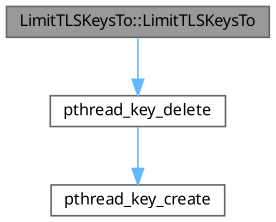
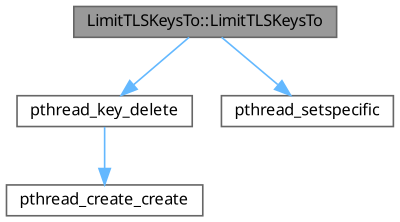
  digraph {
    fontname="Noto Sans"
    rankdir=TB
    node [color=grey40 fillcolor=white fontname="Noto Sans" fontsize=10 shape=box style=filled]
    edge [color=steelblue1 fontname="Noto Sans" fontsize=10 labelfontname=Helvetica labelfontsize=10 style=solid]
    n1 [color=gray40 fillcolor=grey60 fontcolor=black height=0.2 label="LimitTLSKeysTo::LimitTLSKeysTo" width=0.4]
    n2 [height=0.2 label=pthread_key_delete width=0.4]
-   n4 [height=0.2 label=pthread_key_create width=0.4]
+   n3 [height=0.2 label=pthread_setspecific width=0.4]
+   n4 [height=0.2 label=pthread_create_create width=0.4]
    n1 -> n2
+   n1 -> n3
    n2 -> n4
  }
